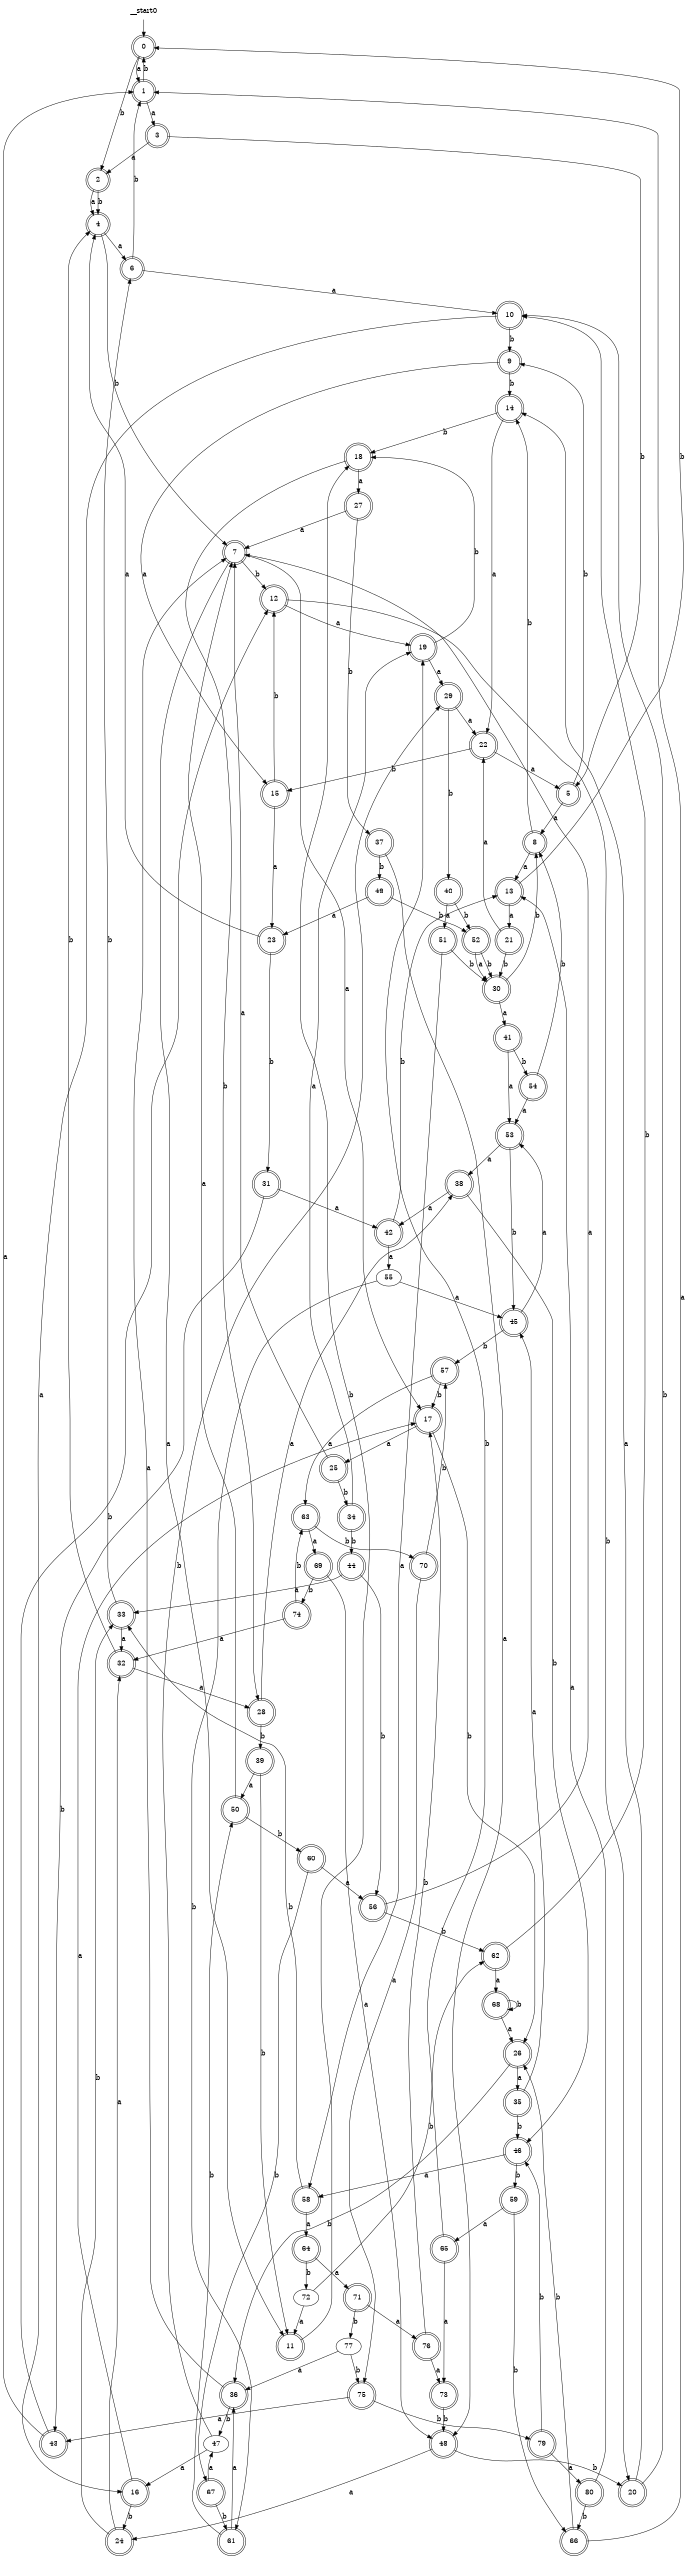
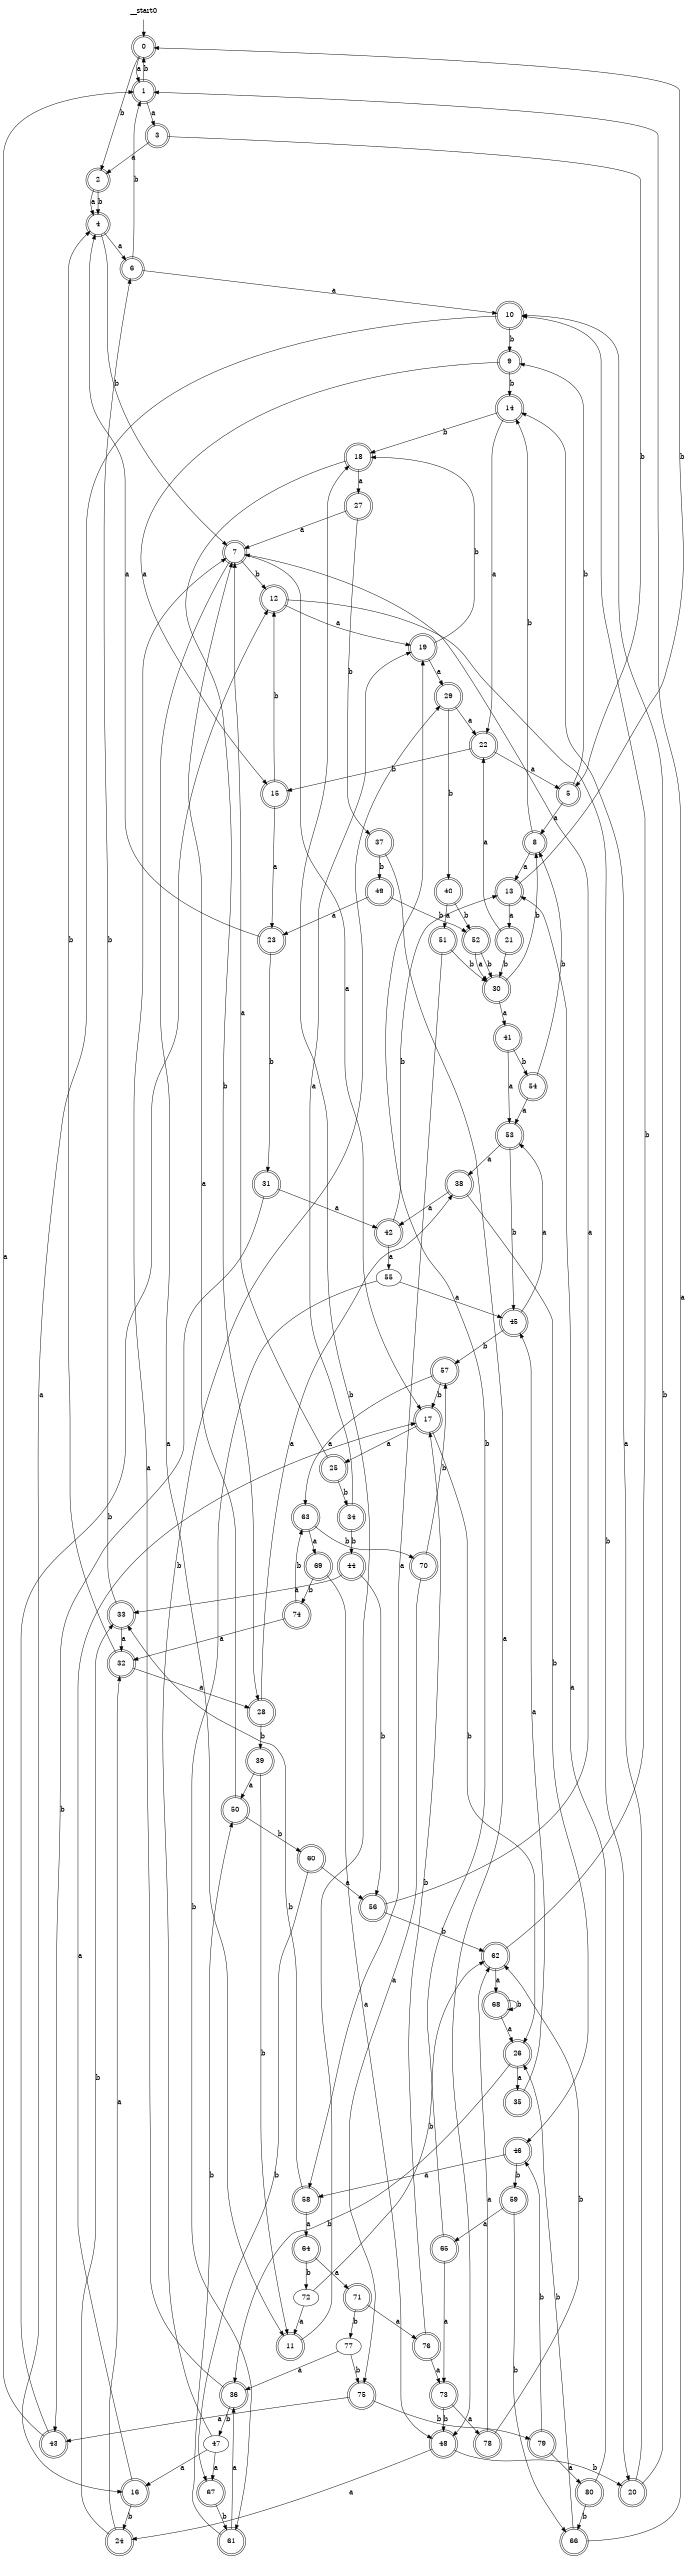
  digraph {
    fontname="DejaVu Serif"
    node [fontname="DejaVu Serif" shape=doublecircle]
    edge [fontname="DejaVu Serif"]
    __start0 [shape=none]
    0
    1
    2
    3
    4
    5
    6
    7
    8
    9
    10
    11
    12
    17
    13
    14
    15
    16
    18
    19
    20
    21
    22
    23
    24
    25
    26
    27
    28
    29
    30
    31
    32
    33
    34
    35
    36
    37
    38
    39
    40
    41
    42
    43
    44
    45
    46
    47 [shape=""]
    48
    49
    50
    51
    52
    53
    54
    55 [shape=""]
    56
    57
    58
    59
    60
    61
    62
    63
    64
    65
    66
    67
    68
    69
    70
    71
    72 [shape=""]
    73
    74
    75
    76
    77 [shape=""]
+   78
    79
    80
    __start0 -> 0
    0 -> 1 [label=a]
    0 -> 2 [label=b]
    1 -> 0 [label=b]
    1 -> 3 [label=a]
    2 -> 4 [label=a]
    2 -> 4 [label=b]
    3 -> 2 [label=a]
    3 -> 5 [label=b]
    4 -> 6 [label=a]
    4 -> 7 [label=b]
    5 -> 8 [label=a]
    5 -> 9 [label=b]
    6 -> 1 [label=b]
    6 -> 10 [label=a]
    7 -> 11 [label=a]
    7 -> 12 [label=b]
    7 -> 17 [label=a]
    8 -> 13 [label=a]
    8 -> 14 [label=b]
    9 -> 14 [label=b]
    9 -> 15 [label=a]
    10 -> 9 [label=b]
    10 -> 16 [label=a]
    11 -> 18 [label=b]
    12 -> 19 [label=a]
    12 -> 20 [label=b]
    17 -> 25 [label=a]
    17 -> 26 [label=b]
    13 -> 0 [label=b]
    13 -> 21 [label=a]
    14 -> 18 [label=b]
    14 -> 22 [label=a]
    15 -> 12 [label=b]
    15 -> 23 [label=a]
    16 -> 17 [label=a]
    16 -> 24 [label=b]
    18 -> 27 [label=a]
    18 -> 28 [label=b]
    19 -> 18 [label=b]
    19 -> 29 [label=a]
    20 -> 10 [label=b]
    20 -> 14 [label=a]
    21 -> 22 [label=a]
    21 -> 30 [label=b]
    22 -> 5 [label=a]
    22 -> 15 [label=b]
    23 -> 4 [label=a]
    23 -> 31 [label=b]
    24 -> 32 [label=a]
    24 -> 33 [label=b]
    25 -> 7 [label=a]
    25 -> 34 [label=b]
    26 -> 35 [label=a]
    26 -> 36 [label=b]
    27 -> 7 [label=a]
    27 -> 37 [label=b]
    28 -> 38 [label=a]
    28 -> 39 [label=b]
    29 -> 22 [label=a]
    29 -> 40 [label=b]
    30 -> 8 [label=b]
    30 -> 41 [label=a]
    31 -> 42 [label=a]
    31 -> 43 [label=b]
    32 -> 4 [label=b]
    32 -> 28 [label=a]
    33 -> 6 [label=b]
    33 -> 32 [label=a]
    34 -> 19 [label=a]
    34 -> 44 [label=b]
    35 -> 45 [label=a]
-   35 -> 46 [label=b]
    36 -> 7 [label=a]
    36 -> 47 [label=b]
    37 -> 48 [label=a]
    37 -> 49 [label=b]
    38 -> 42 [label=a]
    38 -> 46 [label=b]
    39 -> 11 [label=b]
    39 -> 50 [label=a]
    40 -> 51 [label=a]
    40 -> 52 [label=b]
    41 -> 53 [label=a]
    41 -> 54 [label=b]
    42 -> 13 [label=b]
    42 -> 55 [label=a]
    43 -> 1 [label=a]
    43 -> 12 [label=b]
    44 -> 33 [label=a]
    44 -> 56 [label=b]
    45 -> 53 [label=a]
    45 -> 57 [label=b]
    46 -> 58 [label=a]
    46 -> 59 [label=b]
    47 -> 16 [label=a]
    47 -> 29 [label=b]
    48 -> 20 [label=b]
    48 -> 24 [label=a]
    49 -> 23 [label=a]
    49 -> 52 [label=b]
    50 -> 7 [label=a]
    50 -> 60 [label=b]
    51 -> 30 [label=b]
    51 -> 58 [label=a]
    52 -> 30 [label=a]
    52 -> 30 [label=b]
    53 -> 38 [label=a]
    53 -> 45 [label=b]
    54 -> 8 [label=b]
    54 -> 53 [label=a]
    55 -> 45 [label=a]
    55 -> 61 [label=b]
    56 -> 7 [label=a]
    56 -> 62 [label=b]
    57 -> 17 [label=b]
    57 -> 63 [label=a]
    58 -> 33 [label=b]
    58 -> 64 [label=a]
    59 -> 65 [label=a]
    59 -> 66 [label=b]
    60 -> 56 [label=a]
    60 -> 67 [label=b]
    61 -> 36 [label=a]
    61 -> 50 [label=b]
    62 -> 10 [label=b]
    62 -> 68 [label=a]
    63 -> 69 [label=a]
    63 -> 70 [label=b]
    64 -> 71 [label=a]
    64 -> 72 [label=b]
    65 -> 19 [label=b]
    65 -> 73 [label=a]
    66 -> 1 [label=a]
    66 -> 26 [label=b]
-   67 -> 47 [label=a]
+   47 -> 67 [label=a]
    67 -> 61 [label=b]
    68 -> 26 [label=a]
    68 -> 68 [label=b]
    69 -> 48 [label=a]
    69 -> 74 [label=b]
    70 -> 57 [label=b]
    70 -> 75 [label=a]
    71 -> 76 [label=a]
    71 -> 77 [label=b]
    72 -> 11 [label=a]
    72 -> 62 [label=b]
    73 -> 48 [label=b]
+   73 -> 78 [label=a]
    74 -> 32 [label=a]
    74 -> 63 [label=b]
    75 -> 43 [label=a]
    75 -> 79 [label=b]
    76 -> 17 [label=b]
    76 -> 73 [label=a]
    77 -> 36 [label=a]
    77 -> 75 [label=b]
+   78 -> 62 [label=a]
+   78 -> 62 [label=b]
    79 -> 46 [label=b]
    79 -> 80 [label=a]
    80 -> 13 [label=a]
    80 -> 66 [label=b]
  }
